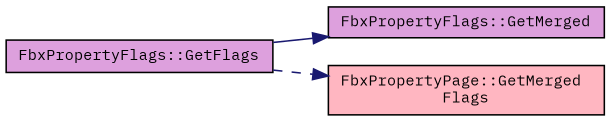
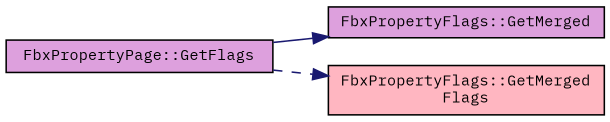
  digraph {
    fontname="IBM Plex Mono"
    rankdir=LR
    node [color=black fillcolor=plum fontname="IBM Plex Mono" fontsize=10 shape=record style=filled]
    edge [color=midnightblue fontname="IBM Plex Mono" fontsize=10 labelfontname=Helvetica labelfontsize=10]
-   n1 [fontcolor=black height=0.2 label="FbxPropertyFlags::GetFlags" width=0.4]
+   n1 [fontcolor=black height=0.2 label="FbxPropertyPage::GetFlags" width=0.4]
    n2 [height=0.2 label="FbxPropertyFlags::GetMerged" width=0.4]
-   n3 [fillcolor=lightpink height=0.2 label="FbxPropertyPage::GetMerged\lFlags" width=0.4]
+   n3 [fillcolor=lightpink height=0.2 label="FbxPropertyFlags::GetMerged\lFlags" width=0.4]
    n1 -> n2 [style=solid]
    n1 -> n3 [style=dashed]
  }
